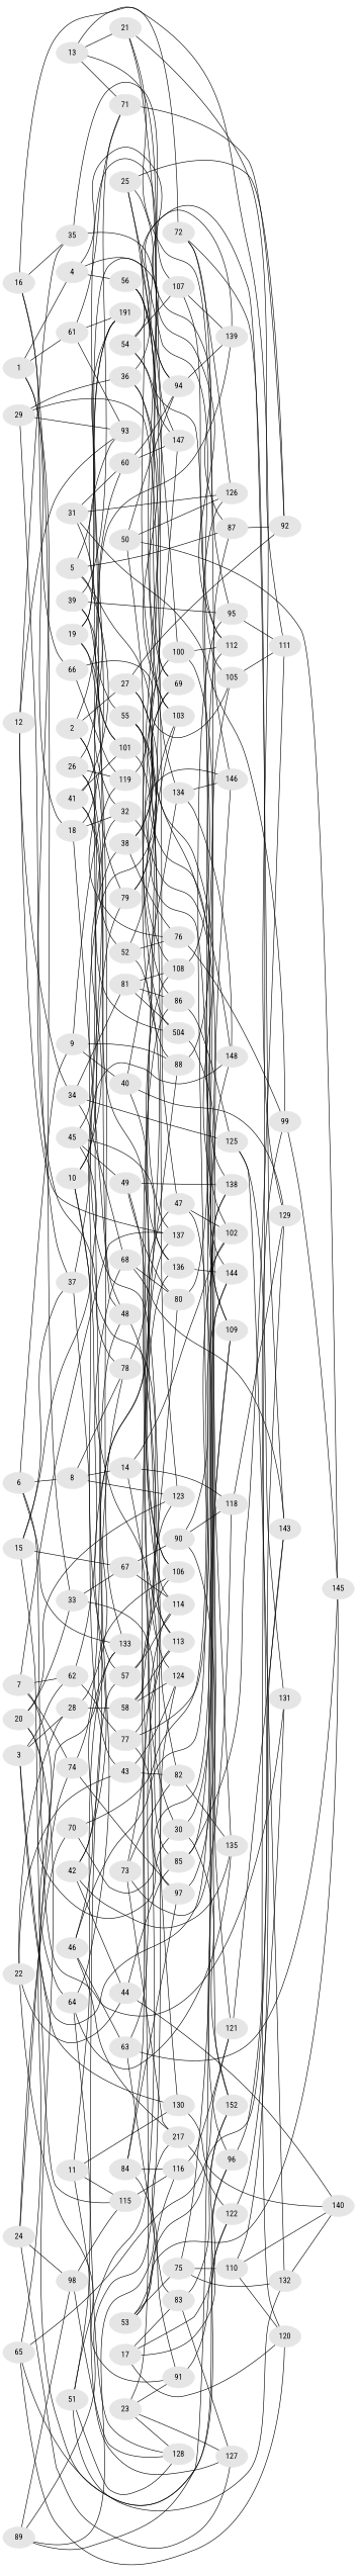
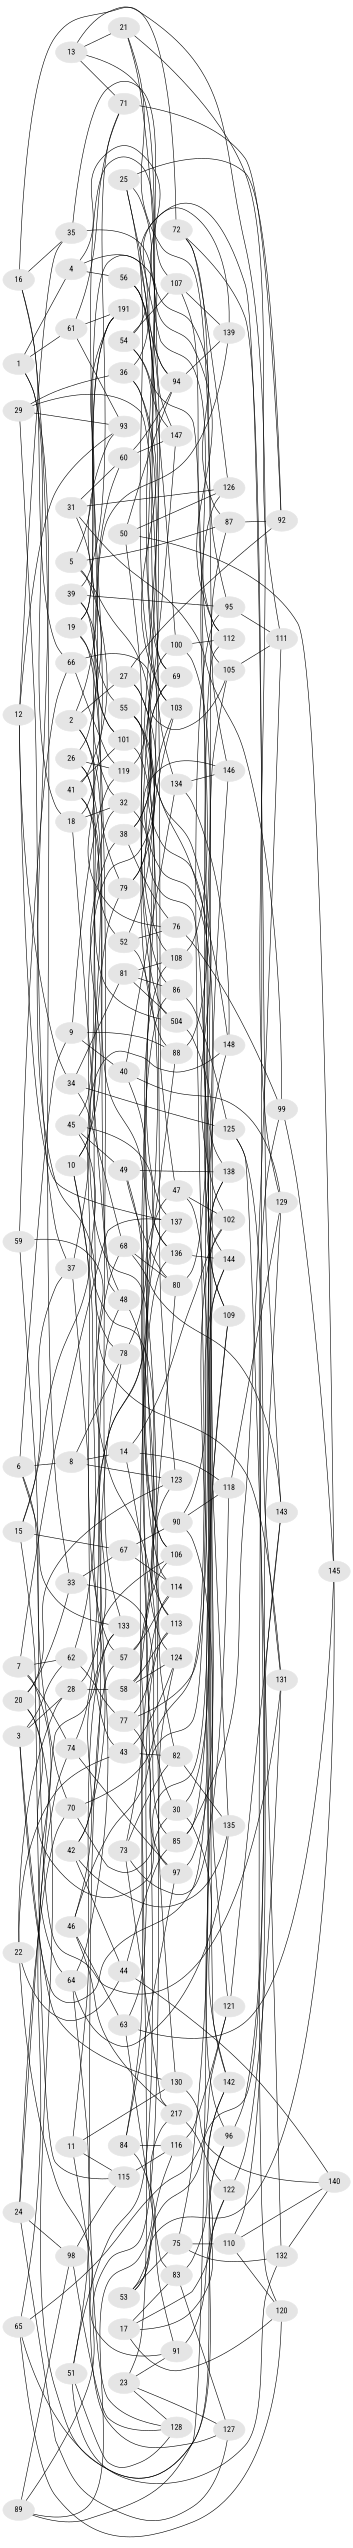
  graph {
    fontname="Roboto Condensed"
    rankdir=LR
    node [color=gray90 fontname="Roboto Condensed" style=filled]
    edge [fontname="Roboto Condensed"]
    1
    4
    18
    61
    78
    56
    87
    100
    32
    n10 [label=191]
    48
    93
    71
    88
    2
    27
    60
    76
    79
    144
    92
    108
    94
    147
    99
    146
    103
    3
    28
    62
    130
    47
    58
    68
    77
    140
    69
    86
    114
    112
    138
    5
    102
    135
    6
    8
    9
    131
    133
    14
    123
    40
    119
    7
    64
    74
    137
    128
    97
    30
    118
    129
    134
    136
    105
    10
    38
    57
    113
    11
    115
    127
    116
    12
    34
    35
    81
    125
    107
    13
    21
    111
-   142 [label=152]
+   142
    15
    37
    67
    148
    43
    90
    16
    33
    66
    72
    85
    120
    126
    95
    17
    83
    96
    19
    101
    139
    20
    122
    22
    44
    91
    82
    124
    23
    24
    70
    98
    106
    25
    26
    n118 [label=504]
    109
    121
    80
    29
    36
    143
    31
    55
    145
    132
    39
    41
    52
    42
    45
    49
    46
    63
    n137 [label=217]
    50
+   59
    51
    53
    75
    110
    54
    65
    73
    84
    89
    1 -- 4
    1 -- 18
    1 -- 61
    1 -- 78
    4 -- 56
    4 -- 87
    4 -- 100
    18 -- 32
    18 -- n10
    18 -- 48
    61 -- n10
    61 -- 93
    61 -- 71
    78 -- 88
    56 -- 69
    56 -- 86
    56 -- 114
    87 -- 92
    100 -- 112
    100 -- 138
    32 -- 135
    48 -- 130
    71 -- 92
    88 -- 105
    2 -- 27
    2 -- 60
    2 -- 76
    2 -- 79
    27 -- 144
    27 -- 92
    27 -- 108
    60 -- 94
    60 -- 147
    76 -- 99
    79 -- 146
    79 -- 103
    108 -- 126
    94 -- 139
    99 -- 145
    3 -- 144
    3 -- 28
    3 -- 62
    3 -- 130
    28 -- 47
    28 -- 58
    62 -- 68
    62 -- 77
    130 -- 140
    47 -- 102
    47 -- 121
    58 -- 113
    58 -- 124
    58 -- 80
    68 -- 80
    68 -- 143
    77 -- 138
    77 -- 123
    77 -- 97
    86 -- 125
    5 -- 87
    5 -- 32
    5 -- n10
    5 -- 102
    6 -- 8
    6 -- 9
    6 -- 131
    6 -- 133
    8 -- 78
    8 -- 14
    8 -- 123
    9 -- 88
    9 -- 40
    9 -- 119
    14 -- 102
    14 -- 30
    14 -- 118
    40 -- 129
    40 -- 134
    40 -- 136
    119 -- 147
    7 -- 62
    7 -- 64
    7 -- 74
    7 -- 137
    64 -- 78
    64 -- 135
    64 -- 128
    74 -- 79
    74 -- 97
    97 -- 109
    30 -- 102
    30 -- 142
    118 -- 129
    134 -- 146
    134 -- 148
    136 -- 144
    105 -- 111
    10 -- 32
    10 -- 38
    10 -- 57
    10 -- 113
    38 -- 100
    38 -- 76
    38 -- 69
    57 -- 114
    57 -- 137
    11 -- 130
    11 -- 133
    11 -- 115
    11 -- 127
    115 -- 116
    116 -- 121
    12 -- 93
    12 -- 137
    12 -- 34
    12 -- 35
    34 -- 68
    34 -- 81
    34 -- 125
    35 -- 147
    35 -- 107
    81 -- 108
    81 -- 86
    81 -- n118
    125 -- 131
    125 -- 132
    107 -- 112
    107 -- 139
    13 -- 71
    13 -- 69
    13 -- 129
    13 -- 21
    21 -- 146
    21 -- 134
    21 -- 111
    15 -- 115
    15 -- 37
    15 -- 67
    15 -- 148
    37 -- 69
    37 -- 43
    67 -- 114
    67 -- 90
    43 -- 82
    43 -- 124
    90 -- 144
    90 -- 118
    90 -- 96
    16 -- 35
    16 -- 33
    16 -- 66
    16 -- 72
    33 -- 67
    33 -- 85
    66 -- 119
    66 -- 105
    72 -- 120
    72 -- 126
    72 -- 95
    85 -- 111
    85 -- 148
    95 -- 111
    17 -- 142
    17 -- 120
    17 -- 83
    17 -- 96
    83 -- 127
    83 -- 142
    96 -- 99
    19 -- 94
    19 -- 112
    19 -- 133
    19 -- 101
    101 -- 137
    20 -- 123
    20 -- 30
    20 -- 33
    20 -- 122
    122 -- 131
    22 -- 28
    22 -- 43
    22 -- 44
    22 -- 91
    44 -- 140
    44 -- 85
    91 -- 122
    82 -- 135
    23 -- 128
    23 -- 136
    23 -- 127
    23 -- 91
    24 -- 127
    24 -- 70
    24 -- 98
    24 -- 106
    70 -- 138
    70 -- 95
    98 -- 128
    98 -- 115
    25 -- 92
    25 -- 94
    25 -- 103
    25 -- 105
    26 -- n10
    26 -- 119
    26 -- 106
    26 -- n118
    n118 -- 109
    121 -- 143
    80 -- 87
    29 -- 93
    29 -- 47
    29 -- 37
    29 -- 36
    36 -- 88
    36 -- 103
    36 -- 143
    31 -- 60
    31 -- 99
    31 -- 126
    31 -- 55
    55 -- 123
    55 -- 148
    55 -- 109
    132 -- 140
    39 -- 48
    39 -- 71
    39 -- 95
    39 -- 101
    41 -- 93
    41 -- 101
    41 -- 82
    41 -- 52
    52 -- 76
    52 -- 103
    52 -- 106
    42 -- 48
    42 -- 108
    42 -- 135
    42 -- 44
    45 -- 136
    45 -- 113
    45 -- 139
    45 -- 49
    49 -- 138
    49 -- 124
    49 -- 80
    46 -- 112
    46 -- 133
    46 -- 63
    46 -- n137
    63 -- 113
    63 -- 83
    63 -- 145
    n137 -- 122
    50 -- 94
    50 -- 126
    50 -- n118
    50 -- 145
+   59 -- 131
+   59 -- 66
+   59 -- 70
    51 -- 86
    51 -- 128
    51 -- 57
    51 -- 132
    53 -- 116
    53 -- 143
    53 -- 145
    53 -- 75
    75 -- 109
    75 -- 132
    75 -- 110
    110 -- 140
    110 -- 129
    110 -- 120
    54 -- 147
    54 -- 107
    54 -- 142
    54 -- 139
    65 -- 74
    65 -- 120
    65 -- 96
    65 -- 121
    73 -- 118
    73 -- 82
    73 -- 106
    73 -- n137
    84 -- 114
    84 -- 97
    84 -- 116
    84 -- 91
    89 -- 146
    89 -- 124
    89 -- 98
    89 -- n137
  }
